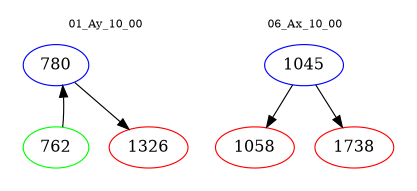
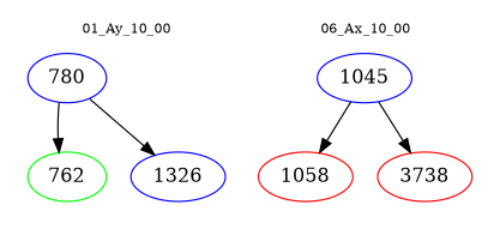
  digraph {
    node [color=red]
    edge [color=black]
    n1 [color=blue label=780]
    n2 [color=green label=762]
-   n3 [label=1326]
+   n3 [color=blue label=1326]
    n4 [color=blue label=1045]
    n5 [label=1058]
-   n6 [label=1738]
+   n6 [label=3738]
    subgraph cluster_1 {
      color=white
      fontsize=10
      label="01_Ay_10_00"
      n1
      n2
      n3
    }
    subgraph cluster_2 {
      color=white
      fontsize=10
      label="06_Ax_10_00"
      n4
      n5
      n6
    }
-   n2 -> n1
+   n1 -> n2
    n1 -> n3
    n4 -> n5
    n4 -> n6
  }
